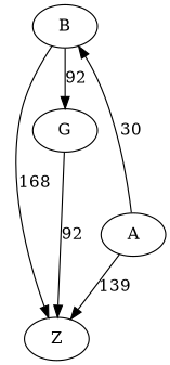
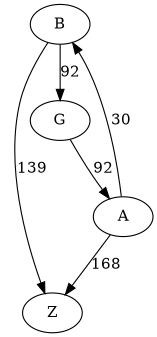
  digraph {
    rankdir=TB
    B
    Z
    G
    A
-   B -> Z [label=168]
+   B -> Z [label=139]
    B -> G [label=92]
-   G -> Z [label=92]
+   G -> A [label=92]
    A -> B [label=30]
-   A -> Z [label=139]
+   A -> Z [label=168]
  }
